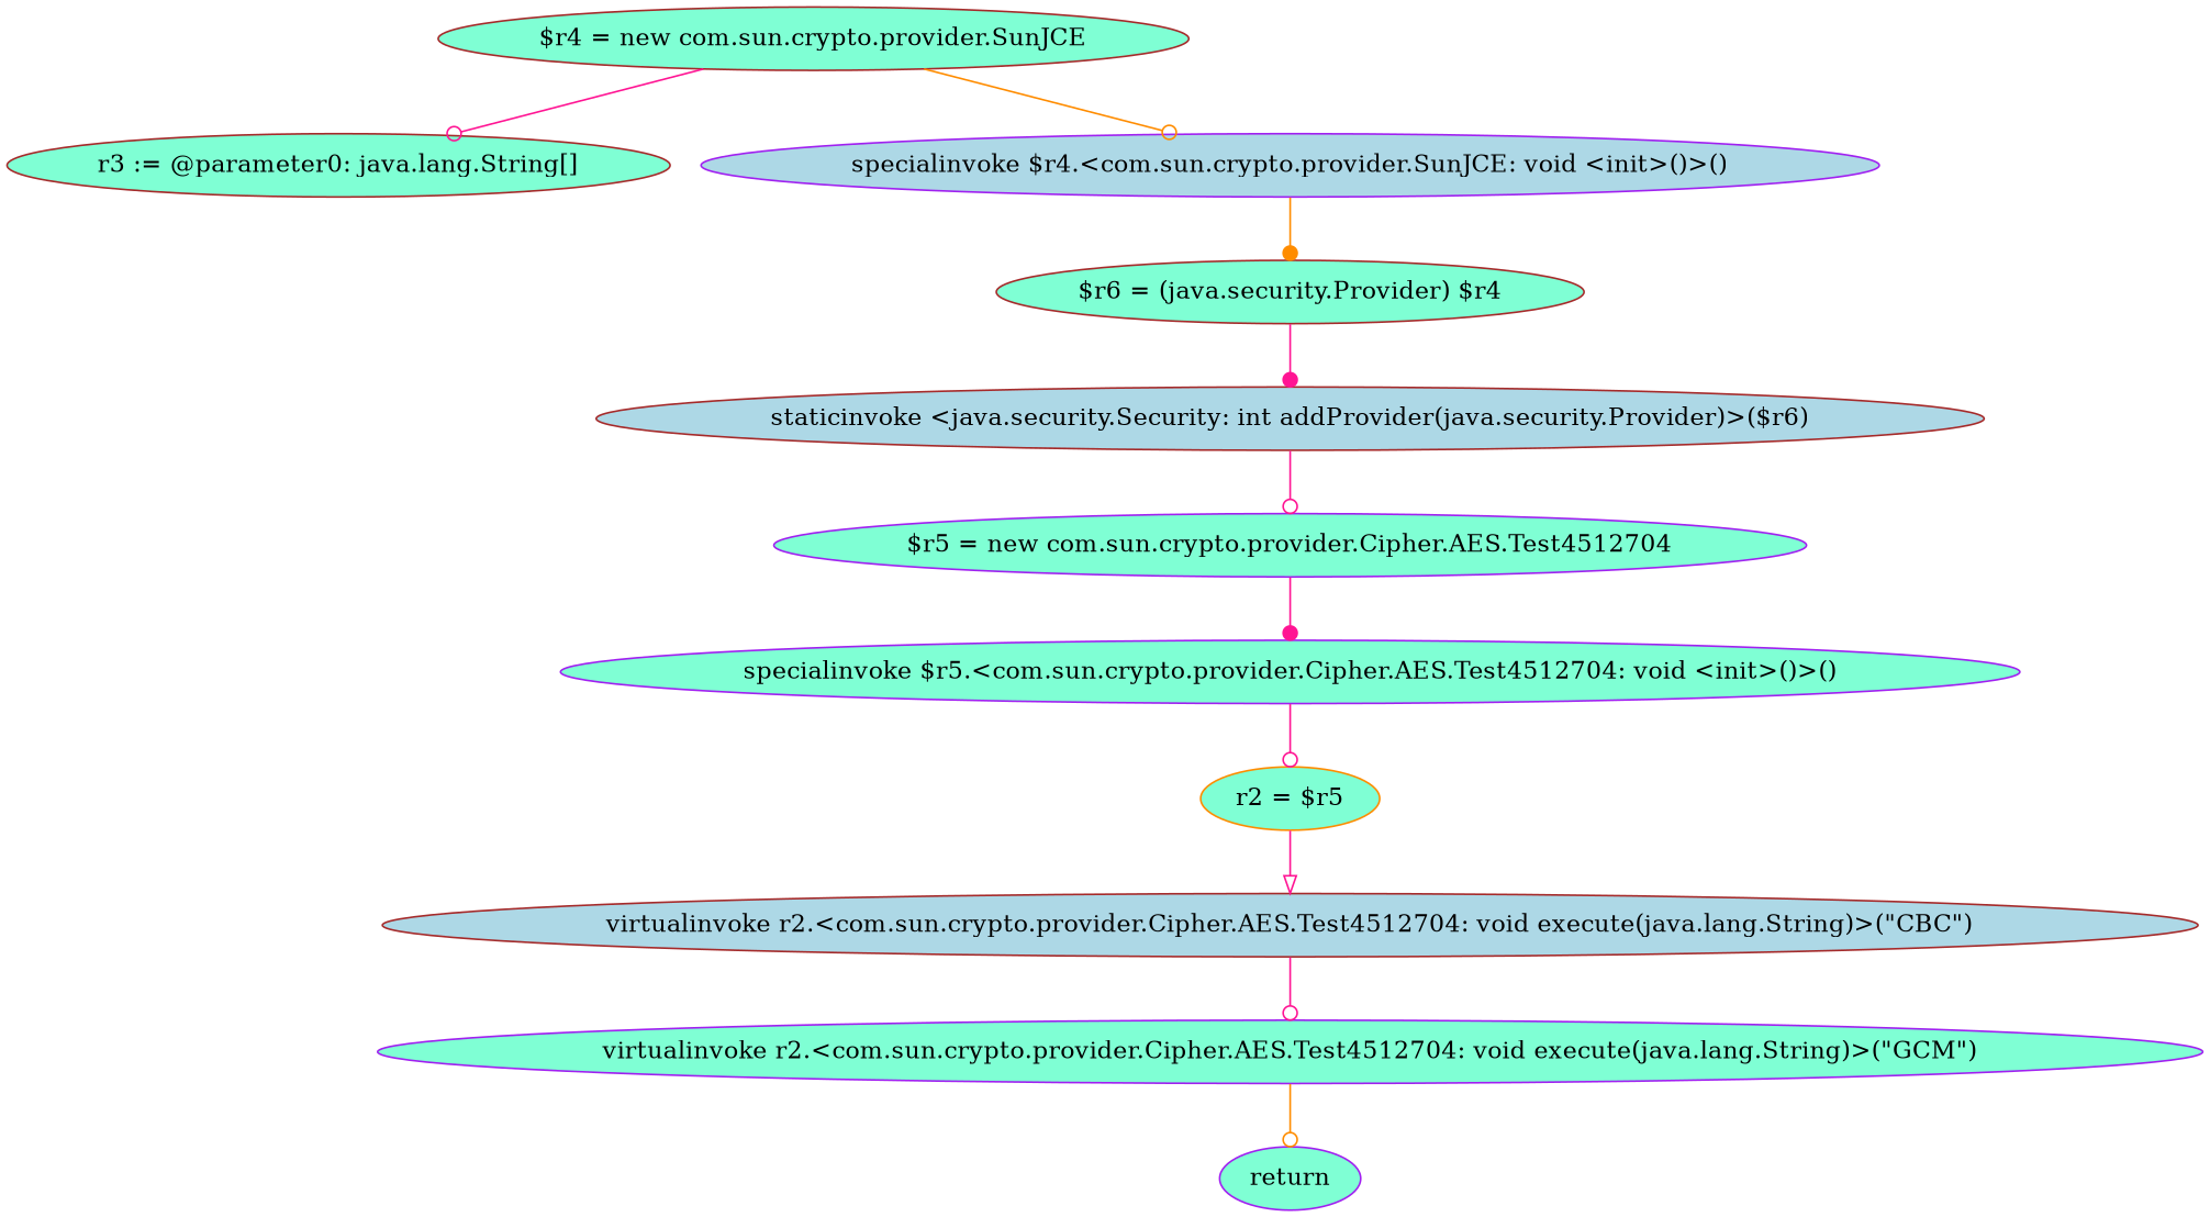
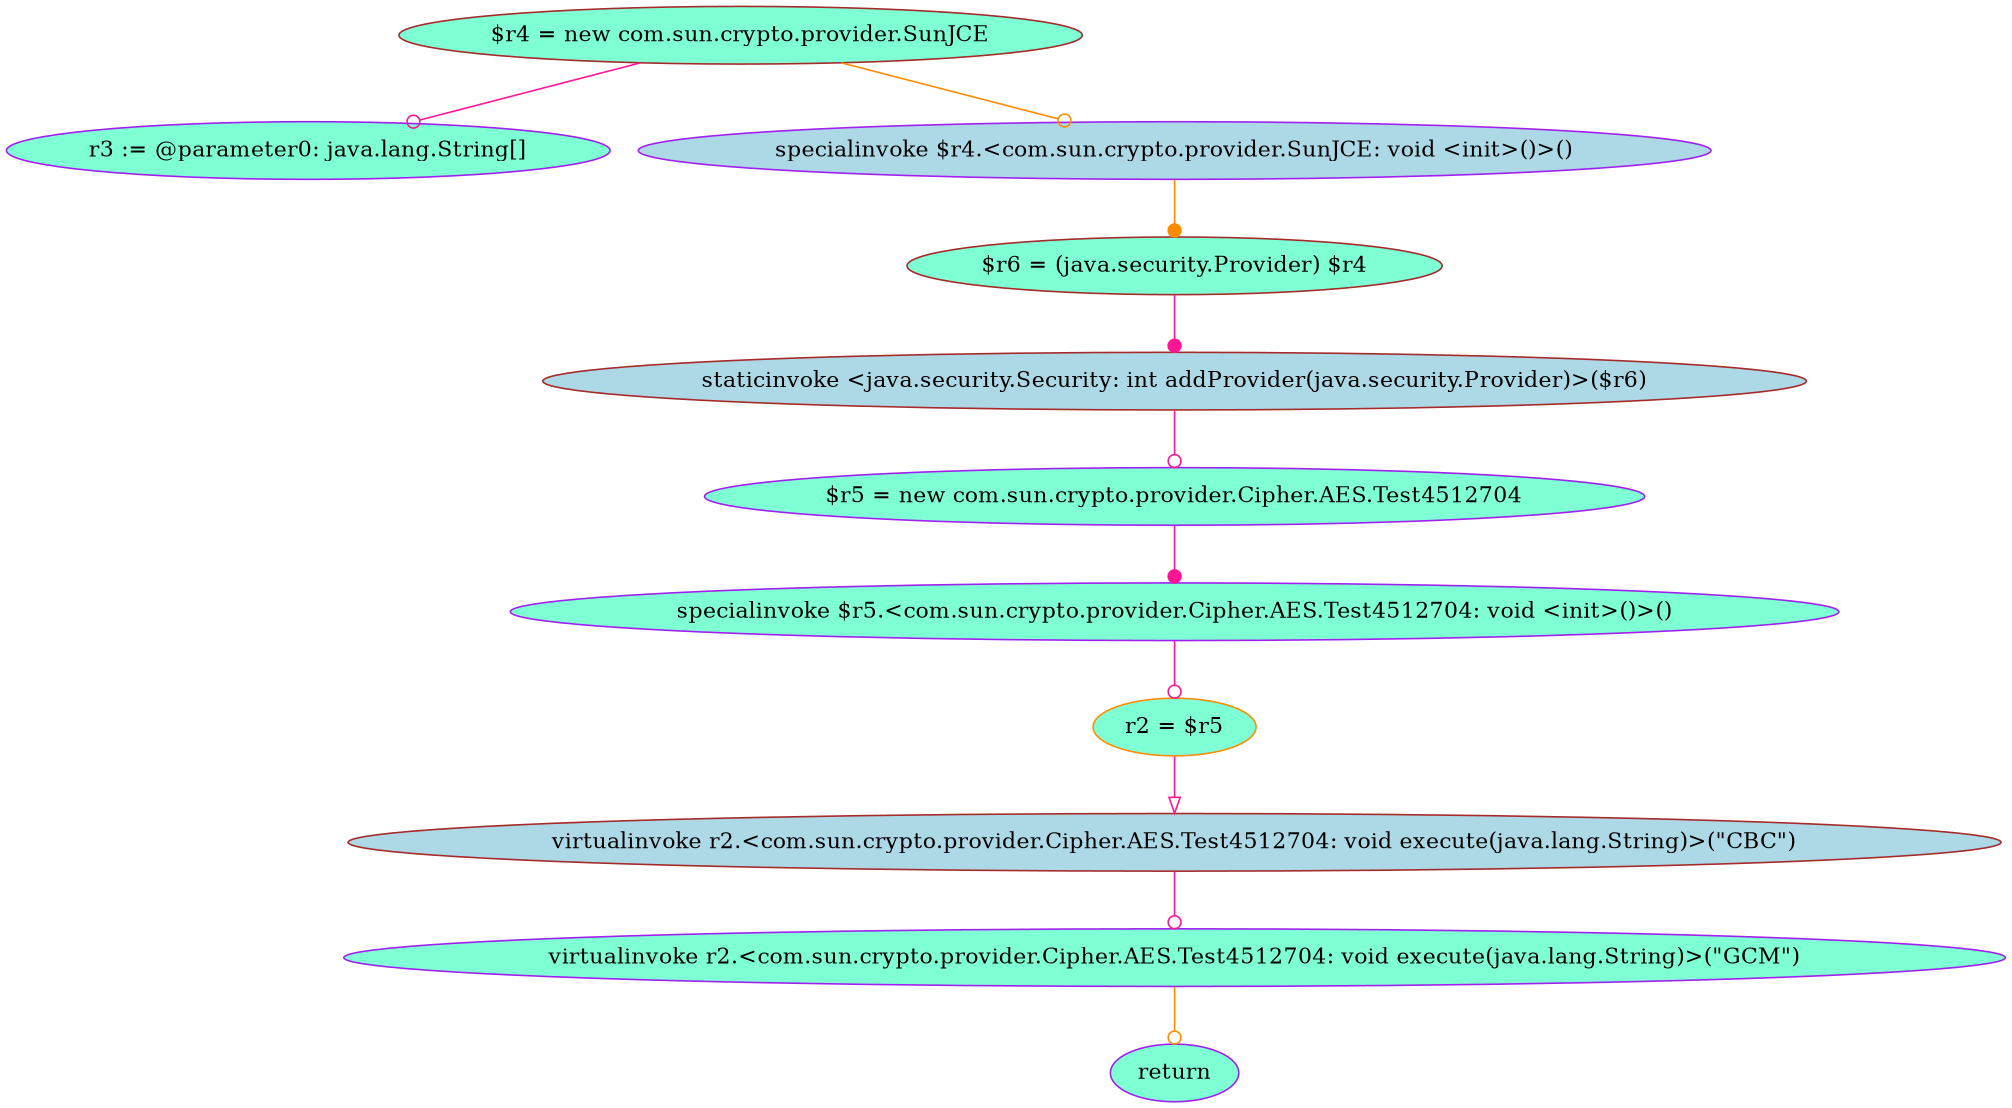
  digraph {
    node [color=purple fillcolor=aquamarine style=filled]
    edge [arrowhead=odot color=deeppink]
    "$r4 = new com.sun.crypto.provider.SunJCE" [color=brown]
-   "r3 := @parameter0: java.lang.String[]" [color=brown]
+   "r3 := @parameter0: java.lang.String[]"
    "specialinvoke $r4.<com.sun.crypto.provider.SunJCE: void <init>()>()" [fillcolor=lightblue]
    "$r6 = (java.security.Provider) $r4" [color=brown]
    "staticinvoke <java.security.Security: int addProvider(java.security.Provider)>($r6)" [color=brown fillcolor=lightblue]
    "$r5 = new com.sun.crypto.provider.Cipher.AES.Test4512704"
    "specialinvoke $r5.<com.sun.crypto.provider.Cipher.AES.Test4512704: void <init>()>()"
    "r2 = $r5" [color=darkorange]
    "virtualinvoke r2.<com.sun.crypto.provider.Cipher.AES.Test4512704: void execute(java.lang.String)>(\"CBC\")" [color=brown fillcolor=lightblue]
    "virtualinvoke r2.<com.sun.crypto.provider.Cipher.AES.Test4512704: void execute(java.lang.String)>(\"GCM\")"
    return
    "$r4 = new com.sun.crypto.provider.SunJCE" -> "r3 := @parameter0: java.lang.String[]"
    "$r4 = new com.sun.crypto.provider.SunJCE" -> "specialinvoke $r4.<com.sun.crypto.provider.SunJCE: void <init>()>()" [color=darkorange]
    "specialinvoke $r4.<com.sun.crypto.provider.SunJCE: void <init>()>()" -> "$r6 = (java.security.Provider) $r4" [arrowhead=dot color=darkorange]
    "$r6 = (java.security.Provider) $r4" -> "staticinvoke <java.security.Security: int addProvider(java.security.Provider)>($r6)" [arrowhead=dot]
    "staticinvoke <java.security.Security: int addProvider(java.security.Provider)>($r6)" -> "$r5 = new com.sun.crypto.provider.Cipher.AES.Test4512704"
    "$r5 = new com.sun.crypto.provider.Cipher.AES.Test4512704" -> "specialinvoke $r5.<com.sun.crypto.provider.Cipher.AES.Test4512704: void <init>()>()" [arrowhead=dot]
    "specialinvoke $r5.<com.sun.crypto.provider.Cipher.AES.Test4512704: void <init>()>()" -> "r2 = $r5"
    "r2 = $r5" -> "virtualinvoke r2.<com.sun.crypto.provider.Cipher.AES.Test4512704: void execute(java.lang.String)>(\"CBC\")" [arrowhead=onormal]
    "virtualinvoke r2.<com.sun.crypto.provider.Cipher.AES.Test4512704: void execute(java.lang.String)>(\"CBC\")" -> "virtualinvoke r2.<com.sun.crypto.provider.Cipher.AES.Test4512704: void execute(java.lang.String)>(\"GCM\")"
    "virtualinvoke r2.<com.sun.crypto.provider.Cipher.AES.Test4512704: void execute(java.lang.String)>(\"GCM\")" -> return [color=darkorange]
  }
